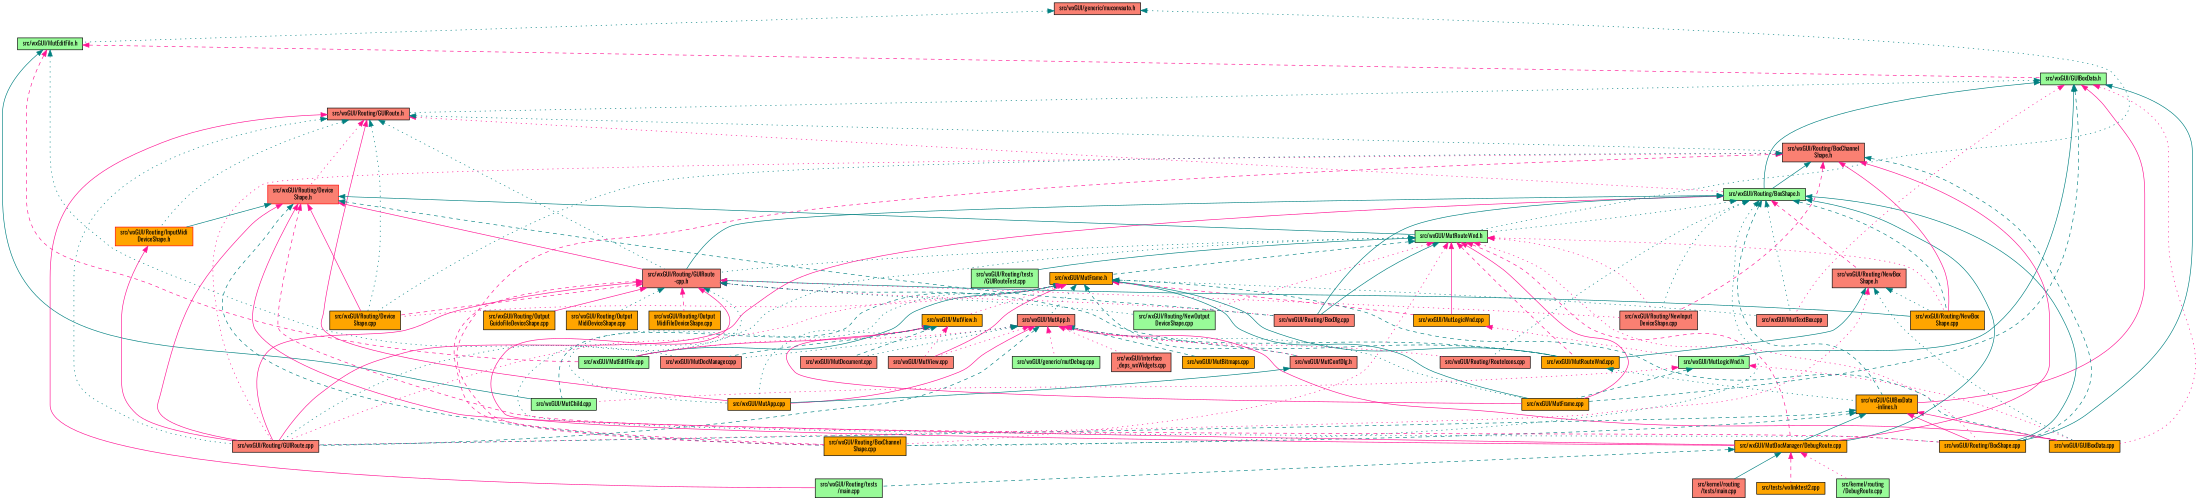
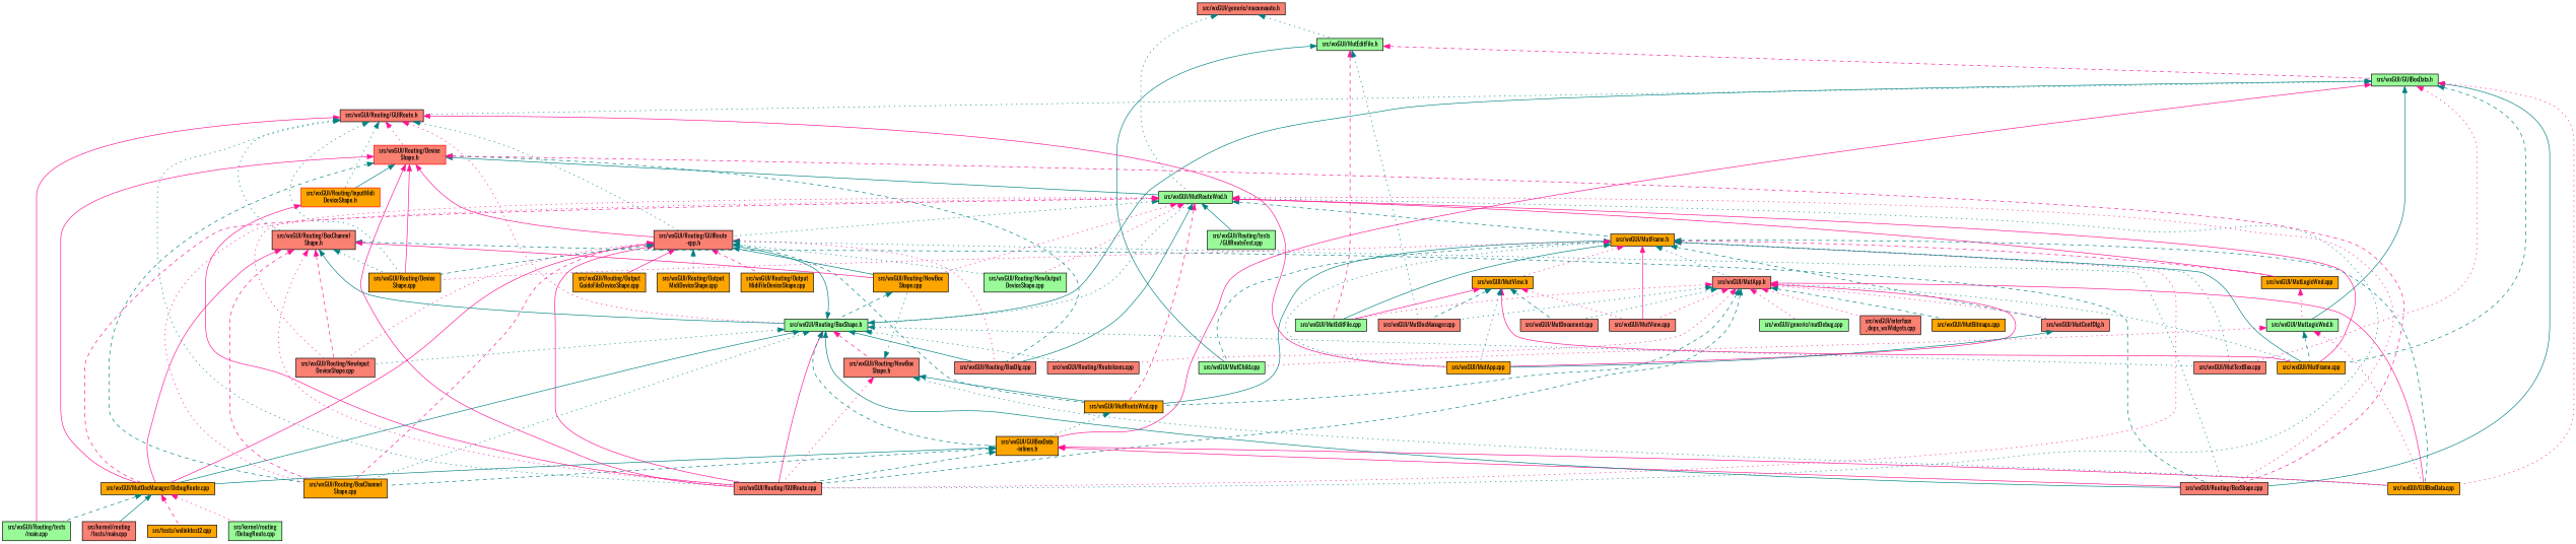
  digraph {
    fontname=Oswald
    node [color=black fillcolor=salmon fontname=Oswald fontsize=10 shape=record style=filled]
    edge [color=teal dir=back fontname=Oswald fontsize=10 labelfontname=Sans labelfontsize=10 style=dotted]
    n1 [fontcolor=black height=0.2 label="src/wxGUI/generic/muconvauto.h" width=0.4]
    n2 [fillcolor=palegreen height=0.2 label="src/wxGUI/MutRouteWnd.h" width=0.4]
    n3 [fillcolor=palegreen height=0.2 label="src/wxGUI/MutEditFile.h" width=0.4]
    n4 [fillcolor=orange height=0.2 label="src/wxGUI/MutFrame.h" width=0.4]
    n5 [fillcolor=orange height=0.2 label="src/wxGUI/MutFrame.cpp" width=0.4]
    n6 [fillcolor=orange height=0.2 label="src/wxGUI/MutRouteWnd.cpp" width=0.4]
    n7 [height=0.2 label="src/wxGUI/Routing/GUIRoute.cpp" width=0.4]
    n8 [fillcolor=orange height=0.2 label="src/wxGUI/MutLogicWnd.cpp" width=0.4]
    n9 [height=0.2 label="src/wxGUI/Routing/GUIRoute\l-cpp.h" width=0.4]
    n10 [fillcolor=orange height=0.2 label="src/wxGUI/Routing/BoxChannel\lShape.cpp" width=0.4]
    n11 [height=0.2 label="src/wxGUI/Routing/BoxDlg.cpp" width=0.4]
-   n12 [fillcolor=orange height=0.2 label="src/wxGUI/Routing/BoxShape.cpp" width=0.4]
+   n12 [height=0.2 label="src/wxGUI/Routing/BoxShape.cpp" width=0.4]
    n13 [fillcolor=orange height=0.2 label="src/wxGUI/MutDocManager/DebugRoute.cpp" width=0.4]
    n14 [fillcolor=orange height=0.2 label="src/wxGUI/Routing/NewBox\lShape.cpp" width=0.4]
    n15 [height=0.2 label="src/wxGUI/Routing/NewInput\lDeviceShape.cpp" width=0.4]
    n16 [fillcolor=palegreen height=0.2 label="src/wxGUI/Routing/NewOutput\lDeviceShape.cpp" width=0.4]
    n17 [fillcolor=palegreen height=0.2 label="src/wxGUI/Routing/tests\l/GUIRouteTest.cpp" width=0.4]
    n18 [fillcolor=palegreen height=0.2 label="src/wxGUI/MutEditFile.cpp" width=0.4]
    n19 [fillcolor=palegreen height=0.2 label="src/wxGUI/MutChild.cpp" width=0.4]
    n20 [height=0.2 label="src/wxGUI/MutDocManager.cpp" width=0.4]
    n21 [fillcolor=palegreen height=0.2 label="src/wxGUI/GUIBoxData.h" width=0.4]
    n22 [height=0.2 label="src/wxGUI/MutApp.h" width=0.4]
    n23 [fillcolor=orange height=0.2 label="src/wxGUI/GUIBoxData.cpp" width=0.4]
    n24 [fillcolor=orange height=0.2 label="src/wxGUI/MutApp.cpp" width=0.4]
    n25 [height=0.2 label="src/wxGUI/MutConfDlg.h" width=0.4]
    n26 [height=0.2 label="src/wxGUI/MutView.cpp" width=0.4]
    n27 [fillcolor=orange height=0.2 label="src/wxGUI/MutView.h" width=0.4]
    n28 [height=0.2 label="src/wxGUI/MutTextBox.cpp" width=0.4]
    n29 [fillcolor=orange height=0.2 label="src/wxGUI/Routing/Device\lShape.cpp" width=0.4]
    n30 [fillcolor=orange height=0.2 label="src/wxGUI/GUIBoxData\l-inlines.h" width=0.4]
    n31 [fillcolor=palegreen height=0.2 label="src/wxGUI/MutLogicWnd.h" width=0.4]
    n32 [fillcolor=orange height=0.2 label="src/wxGUI/Routing/Output\lGuidoFileDeviceShape.cpp" width=0.4]
    n33 [fillcolor=orange height=0.2 label="src/wxGUI/Routing/Output\lMidiDeviceShape.cpp" width=0.4]
    n34 [fillcolor=orange height=0.2 label="src/wxGUI/Routing/Output\lMidiFileDeviceShape.cpp" width=0.4]
    n35 [fillcolor=palegreen height=0.2 label="src/kernel/routing\l/DebugRoute.cpp" width=0.4]
    n36 [height=0.2 label="src/kernel/routing\l/tests/main.cpp" width=0.4]
    n37 [fillcolor=orange height=0.2 label="src/tests/wxlinktest2.cpp" width=0.4]
    n38 [fillcolor=palegreen height=0.2 label="src/wxGUI/Routing/tests\l/main.cpp" width=0.4]
    n39 [fillcolor=palegreen height=0.2 label="src/wxGUI/generic/mutDebug.cpp" width=0.4]
    n40 [height=0.2 label="src/wxGUI/interface\l_deps_wxWidgets.cpp" width=0.4]
    n41 [fillcolor=orange height=0.2 label="src/wxGUI/MutBitmaps.cpp" width=0.4]
    n42 [height=0.2 label="src/wxGUI/MutDocument.cpp" width=0.4]
    n43 [height=0.2 label="src/wxGUI/Routing/RouteIcons.cpp" width=0.4]
    n44 [height=0.2 label="src/wxGUI/Routing/GUIRoute.h" width=0.4]
    n45 [fillcolor=palegreen height=0.2 label="src/wxGUI/Routing/BoxShape.h" width=0.4]
    n46 [color=red height=0.2 label="src/wxGUI/Routing/Device\lShape.h" width=0.4]
    n47 [color=red fillcolor=orange height=0.2 label="src/wxGUI/Routing/InputMidi\lDeviceShape.h" width=0.4]
    n48 [height=0.2 label="src/wxGUI/Routing/BoxChannel\lShape.h" width=0.4]
    n49 [height=0.2 label="src/wxGUI/Routing/NewBox\lShape.h" width=0.4]
    n1 -> n2
    n1 -> n3
    n2 -> n4 [style=dashed]
    n2 -> n5 [color=deeppink style=solid]
    n2 -> n6 [color=deeppink style=dashed]
    n2 -> n7
    n2 -> n8 [color=deeppink style=solid]
    n2 -> n9
    n2 -> n10 [color=deeppink]
    n2 -> n11 [style=solid]
    n2 -> n12 [color=deeppink]
    n2 -> n13 [color=deeppink style=dashed]
    n2 -> n14 [color=deeppink]
    n2 -> n15 [color=deeppink]
    n2 -> n16 [color=deeppink]
    n2 -> n17 [style=solid]
    n3 -> n18 [color=deeppink style=dashed]
    n3 -> n19 [style=solid]
    n3 -> n20
    n3 -> n21 [color=deeppink style=dashed]
    n4 -> n5 [style=solid]
    n4 -> n6 [style=solid]
    n4 -> n7 [color=deeppink]
    n4 -> n8 [color=deeppink style=dashed]
    n4 -> n18 [style=solid]
    n4 -> n19 [style=dashed]
    n4 -> n22
    n4 -> n23 [style=dashed]
    n4 -> n24
    n4 -> n25 [style=dashed]
    n4 -> n26 [color=deeppink style=solid]
    n4 -> n27 [color=deeppink]
    n4 -> n28
    n4 -> n29 [color=deeppink]
    n6 -> n30
    n8 -> n31 [color=deeppink]
    n9 -> n6 [style=dashed]
    n9 -> n7 [color=deeppink style=solid]
    n9 -> n10 [color=deeppink style=dashed]
    n9 -> n11 [color=deeppink]
    n9 -> n12
    n9 -> n13 [color=deeppink style=solid]
    n9 -> n14 [style=solid]
    n9 -> n15 [color=deeppink]
    n9 -> n16
-   n9 -> n29 [color=deeppink style=dashed]
+   n9 -> n29 [style=dashed]
    n9 -> n32 [color=deeppink style=solid]
    n9 -> n33
    n9 -> n34 [color=deeppink style=dashed]
    n13 -> n35 [color=deeppink]
    n13 -> n36 [style=solid]
    n13 -> n37 [color=deeppink style=dashed]
    n13 -> n38 [style=dashed]
    n21 -> n5 [style=dashed]
    n21 -> n12 [style=solid]
    n21 -> n23 [color=deeppink]
    n21 -> n28 [color=deeppink]
    n21 -> n30 [color=deeppink style=solid]
    n21 -> n31 [style=solid]
    n21 -> n44
    n21 -> n45 [style=solid]
    n22 -> n5
    n22 -> n6 [style=dashed]
    n22 -> n7 [style=dashed]
    n22 -> n18 [color=deeppink]
    n22 -> n20
    n22 -> n23 [color=deeppink style=solid]
    n22 -> n24 [color=deeppink style=solid]
    n22 -> n25 [color=deeppink]
    n22 -> n26 [color=deeppink]
    n22 -> n39 [color=deeppink]
    n22 -> n40 [color=deeppink]
    n22 -> n41 [style=dashed]
    n22 -> n42
    n22 -> n43 [color=deeppink]
    n25 -> n24 [style=solid]
    n27 -> n5 [color=deeppink style=solid]
    n27 -> n18 [color=deeppink style=solid]
    n27 -> n20 [style=dashed]
    n27 -> n24
    n27 -> n26 [color=deeppink]
    n27 -> n42 [style=dashed]
    n30 -> n7 [style=dashed]
    n30 -> n10 [style=dashed]
    n30 -> n12 [color=deeppink style=solid]
    n30 -> n13 [style=solid]
    n30 -> n23 [color=deeppink style=solid]
    n31 -> n5 [style=dashed]
    n31 -> n19 [color=deeppink]
    n31 -> n23 [color=deeppink]
    n44 -> n7
    n44 -> n9
    n44 -> n24 [color=deeppink style=solid]
    n44 -> n29
    n44 -> n38 [color=deeppink style=solid]
    n44 -> n45 [color=deeppink]
    n44 -> n46 [color=deeppink]
    n44 -> n47
    n44 -> n48
    n45 -> n2
    n45 -> n7 [color=deeppink style=solid]
    n45 -> n9 [style=solid]
    n45 -> n10
    n45 -> n11 [style=solid]
    n45 -> n12 [style=solid]
    n45 -> n13 [style=solid]
-   n45 -> n14 [style=dashed]
+   n14 -> n45 [style=dashed]
    n45 -> n15
    n45 -> n28
    n45 -> n30 [style=dashed]
    n45 -> n43
    n45 -> n49 [color=deeppink style=dashed]
    n46 -> n2 [style=solid]
    n46 -> n7 [color=deeppink style=solid]
    n46 -> n9 [color=deeppink style=solid]
    n46 -> n10 [style=dashed]
    n46 -> n11 [style=dashed]
    n46 -> n12 [color=deeppink style=dashed]
    n46 -> n13 [color=deeppink style=solid]
    n46 -> n29 [color=deeppink style=solid]
    n46 -> n47 [style=solid]
    n47 -> n7 [color=deeppink style=solid]
    n48 -> n7 [color=deeppink]
    n48 -> n10 [color=deeppink style=dashed]
    n48 -> n12 [style=dashed]
    n48 -> n13 [color=deeppink style=solid]
    n48 -> n14 [color=deeppink style=solid]
    n48 -> n15 [color=deeppink style=dashed]
    n48 -> n29
    n48 -> n45 [style=solid]
    n49 -> n6 [style=solid]
    n49 -> n7 [color=deeppink]
    n49 -> n14
    n49 -> n23
  }
